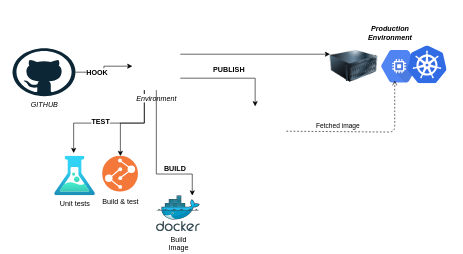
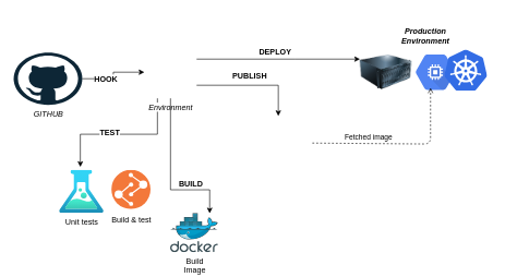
  <mxCell id="0" />
  <mxCell id="1" parent="0" />
  <mxCell id="2" value="Build&lt;br&gt;Image" style="aspect=fixed;html=1;points=[];align=center;image;fontSize=12;image=img/lib/mscae/Docker.svg;" parent="1" vertex="1"><mxGeometry x="260" y="326" width="73.17" height="60" as="geometry" /></mxCell>
  <mxCell id="3" style="edgeStyle=orthogonalEdgeStyle;rounded=0;orthogonalLoop=1;jettySize=auto;html=1;entryX=0;entryY=0.5;entryDx=0;entryDy=0;" parent="1" source="5" target="13" edge="1"><mxGeometry relative="1" as="geometry"><mxPoint x="242" y="620" as="targetPoint" /></mxGeometry></mxCell>
  <mxCell id="4" value="&lt;font style=&quot;font-size: 12px&quot;&gt;&lt;b&gt;HOOK&lt;/b&gt;&lt;/font&gt;" style="edgeLabel;html=1;align=center;verticalAlign=middle;resizable=0;points=[];" vertex="1" connectable="0" parent="3"><mxGeometry x="-0.339" relative="1" as="geometry"><mxPoint as="offset" /></mxGeometry></mxCell>
  <mxCell id="5" value="&lt;i&gt;GITHUB&lt;/i&gt;" style="dashed=0;outlineConnect=0;html=1;align=center;labelPosition=center;verticalLabelPosition=bottom;verticalAlign=top;shape=mxgraph.weblogos.github" parent="1" vertex="1"><mxGeometry x="20" y="80" width="105" height="80" as="geometry" /></mxCell>
  <mxCell id="6" value="Unit tests" style="aspect=fixed;html=1;points=[];align=center;image;fontSize=12;image=img/lib/azure2/general/Load_Test.svg;" vertex="1" parent="1"><mxGeometry x="90" y="260" width="68" height="66" as="geometry" /></mxCell>
  <mxCell id="7" value="&lt;font color=&quot;#000000&quot;&gt;Build &amp;amp; test&lt;/font&gt;" style="aspect=fixed;perimeter=ellipsePerimeter;html=1;align=center;shadow=0;dashed=0;fontColor=#4277BB;labelBackgroundColor=#ffffff;fontSize=12;spacingTop=3;image;image=img/lib/ibm/devops/build_test.svg;" vertex="1" parent="1"><mxGeometry x="170" y="260" width="60" height="60" as="geometry" /></mxCell>
  <mxCell id="8" style="edgeStyle=orthogonalEdgeStyle;rounded=0;orthogonalLoop=1;jettySize=auto;html=1;exitX=0.25;exitY=1;exitDx=0;exitDy=0;entryX=0.471;entryY=-0.076;entryDx=0;entryDy=0;entryPerimeter=0;" edge="1" parent="1" source="13" target="6"><mxGeometry relative="1" as="geometry" /></mxCell>
  <mxCell id="9" value="&lt;b&gt;&lt;font style=&quot;font-size: 12px&quot;&gt;TEST&lt;/font&gt;&lt;/b&gt;" style="edgeLabel;html=1;align=center;verticalAlign=middle;resizable=0;points=[];" vertex="1" connectable="0" parent="8"><mxGeometry x="0.157" y="-3" relative="1" as="geometry"><mxPoint as="offset" /></mxGeometry></mxCell>
- <mxCell id="10" style="edgeStyle=orthogonalEdgeStyle;rounded=0;orthogonalLoop=1;jettySize=auto;html=1;exitX=0.25;exitY=1;exitDx=0;exitDy=0;entryX=0.5;entryY=0;entryDx=0;entryDy=0;" edge="1" parent="1" source="13" target="7"><mxGeometry relative="1" as="geometry"><mxPoint x="270" y="310" as="targetPoint" /></mxGeometry></mxCell>
  <mxCell id="11" style="edgeStyle=orthogonalEdgeStyle;rounded=0;orthogonalLoop=1;jettySize=auto;html=1;exitX=1;exitY=0.75;exitDx=0;exitDy=0;" edge="1" parent="1" source="13" target="22"><mxGeometry relative="1" as="geometry"><mxPoint x="388.41" y="191.98" as="targetPoint" /></mxGeometry></mxCell>
  <mxCell id="12" value="&lt;b&gt;&lt;font style=&quot;font-size: 12px&quot;&gt;PUBLISH&lt;/font&gt;&lt;/b&gt;" style="edgeLabel;html=1;align=center;verticalAlign=middle;resizable=0;points=[];" vertex="1" connectable="0" parent="11"><mxGeometry relative="1" as="geometry"><mxPoint x="-6" y="-14" as="offset" /></mxGeometry></mxCell>
  <mxCell id="13" value="&lt;i&gt;Environment&lt;/i&gt;" style="shape=image;html=1;verticalAlign=top;verticalLabelPosition=bottom;labelBackgroundColor=#ffffff;imageAspect=0;aspect=fixed;image=https://cdn4.iconfinder.com/data/icons/logos-brands-5/24/travisci-128.png" vertex="1" parent="1"><mxGeometry x="220" y="70" width="80" height="80" as="geometry" /></mxCell>
  <mxCell id="14" style="edgeStyle=orthogonalEdgeStyle;rounded=0;orthogonalLoop=1;jettySize=auto;html=1;exitX=0.5;exitY=1;exitDx=0;exitDy=0;" edge="1" parent="1" source="13" target="2"><mxGeometry relative="1" as="geometry"><mxPoint x="333.17" y="390.02" as="sourcePoint" /><mxPoint x="420" y="390" as="targetPoint" /><Array as="points"><mxPoint x="260" y="290" /><mxPoint x="320" y="290" /></Array></mxGeometry></mxCell>
  <mxCell id="15" value="&lt;b&gt;&lt;font style=&quot;font-size: 12px&quot;&gt;BUILD&lt;/font&gt;&lt;/b&gt;" style="edgeLabel;html=1;align=center;verticalAlign=middle;resizable=0;points=[];" vertex="1" connectable="0" parent="14"><mxGeometry x="-0.232" y="-2" relative="1" as="geometry"><mxPoint x="32" y="39" as="offset" /></mxGeometry></mxCell>
  <mxCell id="16" value="" style="group" vertex="1" connectable="0" parent="1"><mxGeometry x="550" y="20" width="200" height="138" as="geometry" /></mxCell>
  <mxCell id="17" value="" style="image;html=1;image=img/lib/clip_art/computers/Server_128x128.png" vertex="1" parent="16"><mxGeometry y="50" width="79.669" height="80" as="geometry" /></mxCell>
  <mxCell id="18" value="" style="dashed=0;connectable=0;html=1;fillColor=#5184F3;strokeColor=none;shape=mxgraph.gcp2.hexIcon;prIcon=compute_engine;part=1;labelPosition=right;verticalLabelPosition=middle;align=left;verticalAlign=middle;spacingLeft=5;fontColor=#999999;fontSize=12;" vertex="1" parent="16"><mxGeometry x="69.711" y="50" width="91.381" height="80" as="geometry"><mxPoint x="5" y="-50" as="offset" /></mxGeometry></mxCell>
  <mxCell id="19" value="" style="shape=image;html=1;verticalAlign=top;verticalLabelPosition=bottom;labelBackgroundColor=#ffffff;imageAspect=0;aspect=fixed;image=https://cdn2.iconfinder.com/data/icons/amazon-aws-stencils/100/Non-Service_Specific_copy__AWS_Cloud-128.png" vertex="1" parent="16"><mxGeometry x="29.876" y="60" width="72.348" height="72.348" as="geometry" /></mxCell>
  <mxCell id="20" value="" style="aspect=fixed;html=1;points=[];align=center;image;fontSize=12;image=img/lib/mscae/Kubernetes.svg;" vertex="1" parent="16"><mxGeometry x="129.463" y="56" width="65.697" height="63.072" as="geometry" /></mxCell>
  <mxCell id="21" value="&lt;b&gt;&lt;i&gt;Production&lt;br&gt;Environment&lt;/i&gt;&lt;/b&gt;" style="text;html=1;align=center;verticalAlign=middle;resizable=0;points=[];autosize=1;" vertex="1" parent="16"><mxGeometry x="55.181" y="20" width="90" height="30" as="geometry" /></mxCell>
  <mxCell id="22" value="" style="shape=image;verticalLabelPosition=bottom;labelBackgroundColor=#ffffff;verticalAlign=top;aspect=fixed;imageAspect=0;image=https://about.gitlab.com/images/devops-tools/docker-hub-logo.png;" vertex="1" parent="1"><mxGeometry x="372.92" y="177" width="104.16" height="83" as="geometry" /></mxCell>
+ <mxCell id="23" value="&lt;b&gt;DEPLOY&lt;/b&gt;" style="text;html=1;align=center;verticalAlign=middle;resizable=0;points=[];autosize=1;" vertex="1" parent="1"><mxGeometry x="390" y="70" width="60" height="20" as="geometry" /></mxCell>
  <mxCell id="24" value="Fetched image" style="html=1;verticalAlign=bottom;labelBackgroundColor=none;endArrow=open;endFill=0;dashed=1;exitX=1;exitY=0.5;exitDx=0;exitDy=0;" edge="1" parent="1" source="22"><mxGeometry x="-0.359" width="160" relative="1" as="geometry"><mxPoint x="490" y="220" as="sourcePoint" /><mxPoint x="658" y="134" as="targetPoint" /><Array as="points"><mxPoint x="658" y="220" /></Array><mxPoint as="offset" /></mxGeometry></mxCell>
  <mxCell id="25" style="edgeStyle=orthogonalEdgeStyle;rounded=0;orthogonalLoop=1;jettySize=auto;html=1;exitX=1;exitY=0.75;exitDx=0;exitDy=0;" edge="1" parent="1"><mxGeometry relative="1" as="geometry"><mxPoint x="300" y="90" as="sourcePoint" /><mxPoint x="550" y="90" as="targetPoint" /><Array as="points"><mxPoint x="450" y="90.5" /><mxPoint x="450" y="90.5" /></Array></mxGeometry></mxCell>
